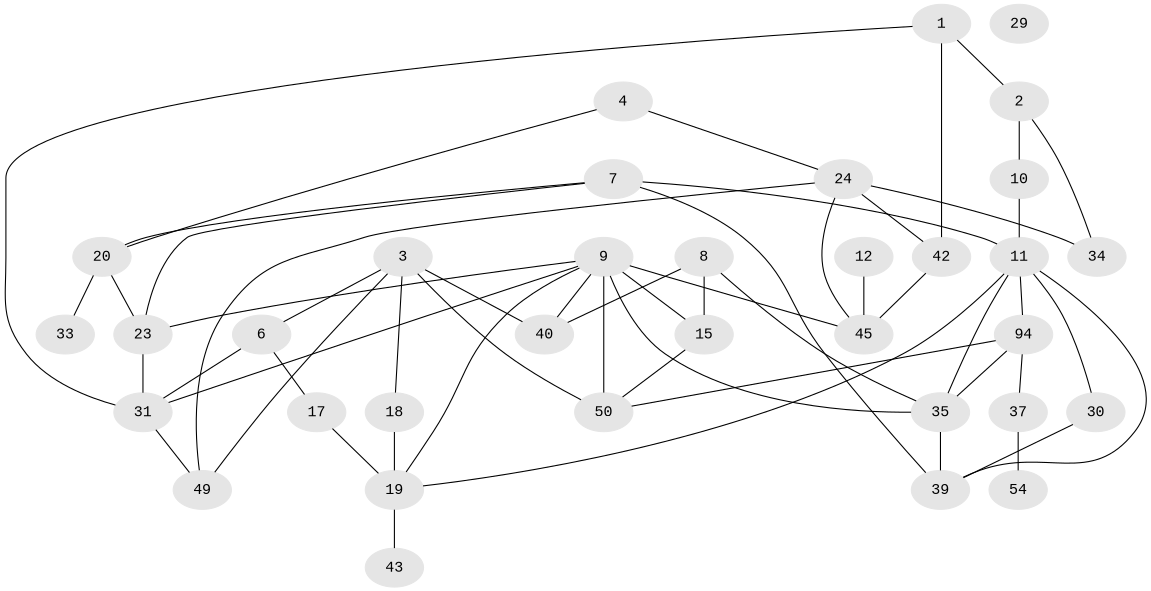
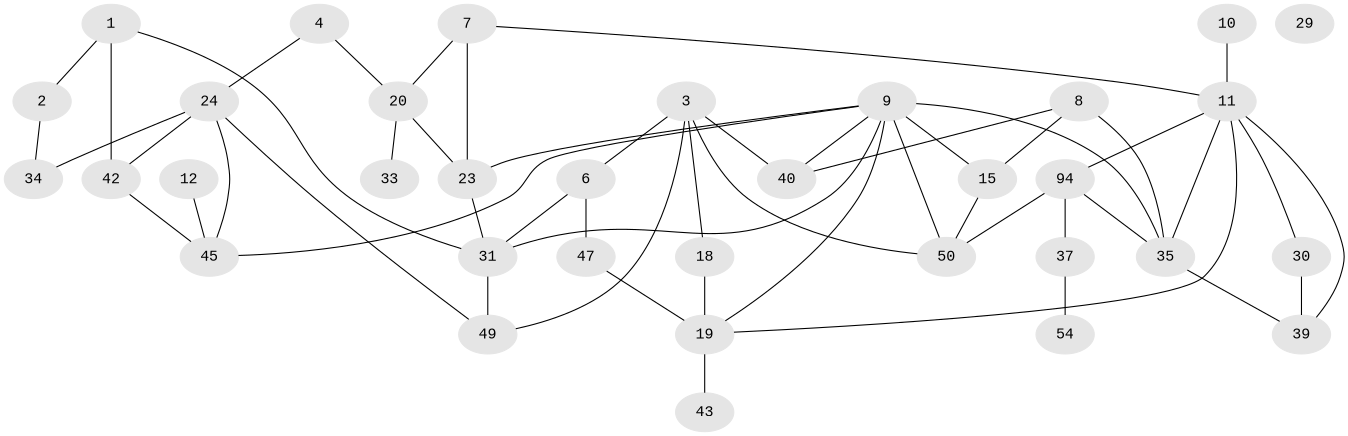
  graph {
    fontname="Liberation Mono"
    node [color=gray90 fontname="Liberation Mono" style=filled]
    edge [fontname="Liberation Mono"]
    1 [super="+21"]
    2
    31 [super="+38"]
    42
    10 [super="+22"]
    34
    49
    45 [super="+53"]
    11 [super="+16"]
    3 [super="+55"]
    6
    18
    40
    50 [super="+52"]
-   17 [super="+46"]
+   17 [super="+46" label=47]
    19 [super="+36"]
    4 [super="+5"]
    20 [super="+25"]
    24 [super="+48"]
    23
    33
    7 [super="+13"]
    39 [super="+44"]
    35 [super="+41"]
    n25 [label=94 super="+32"]
    30
    8 [super="+26"]
    15 [super="+28"]
    9 [super="+47"]
    43
    37 [super="+51"]
    12
    54
    29
    1 -- 2
    1 -- 31
    1 -- 42
-   2 -- 10
    2 -- 34
    31 -- 49
    42 -- 45
    10 -- 11
    11 -- 19
    11 -- 39
    11 -- 35
    11 -- n25
    11 -- 30
    3 -- 49
    3 -- 6
    3 -- 18
    3 -- 40
    3 -- 50
    6 -- 31
    6 -- 17
    18 -- 19
    17 -- 19 [weight=2]
    19 -- 43
    4 -- 20
    4 -- 24
    20 -- 23
    20 -- 33
    24 -- 42
    24 -- 34 [weight=2]
    24 -- 49
    24 -- 45
    23 -- 31
    7 -- 11
    7 -- 20
    7 -- 23
-   7 -- 39
    35 -- 39
    n25 -- 50
    n25 -- 35
    n25 -- 37
    30 -- 39
    8 -- 40
    8 -- 35 [weight=2]
    8 -- 15
    15 -- 50
    9 -- 31
    9 -- 45
    9 -- 40
    9 -- 50 [weight=2]
    9 -- 19
    9 -- 23
    9 -- 35
    9 -- 15
    37 -- 54
    12 -- 45
  }
